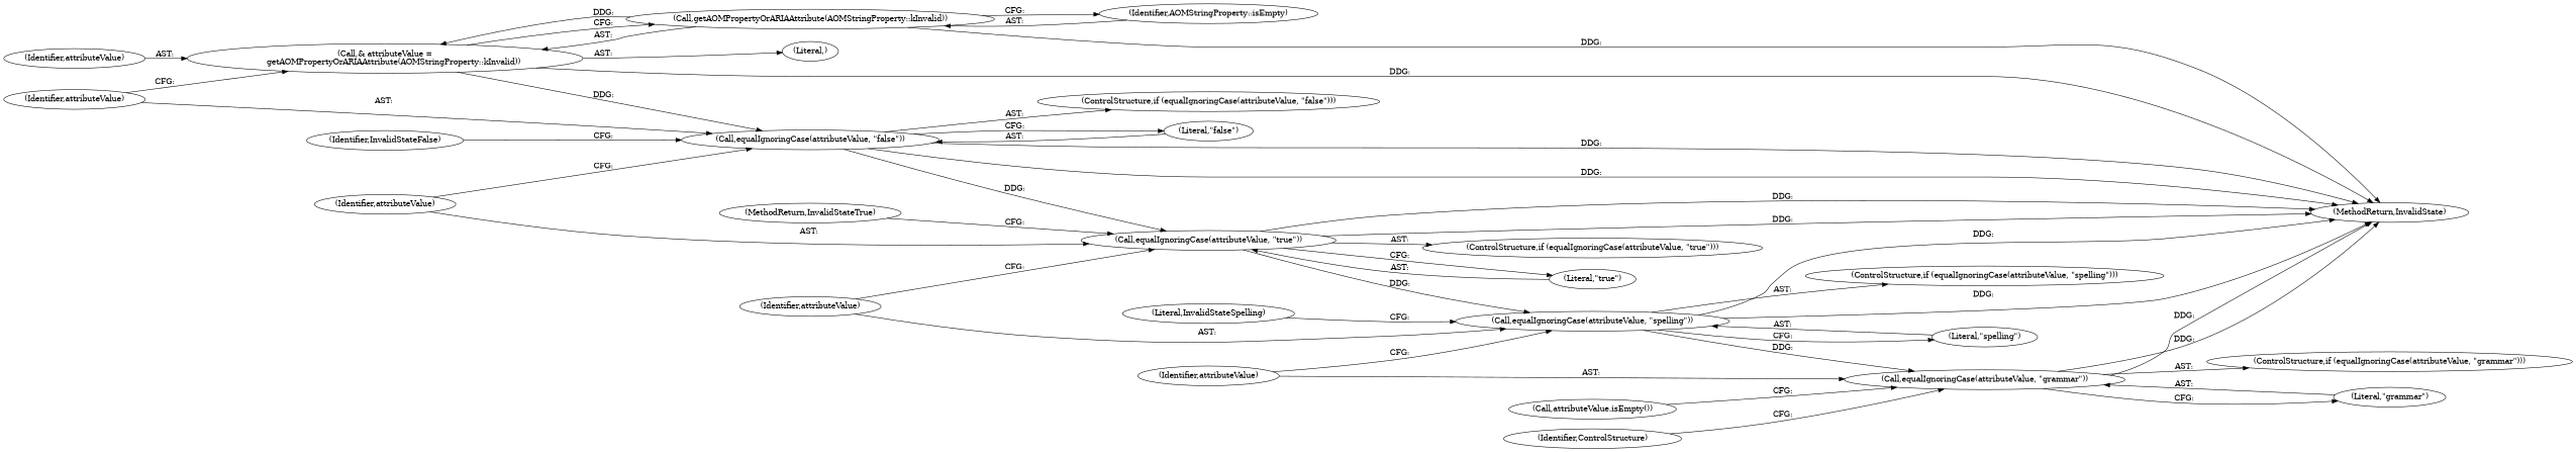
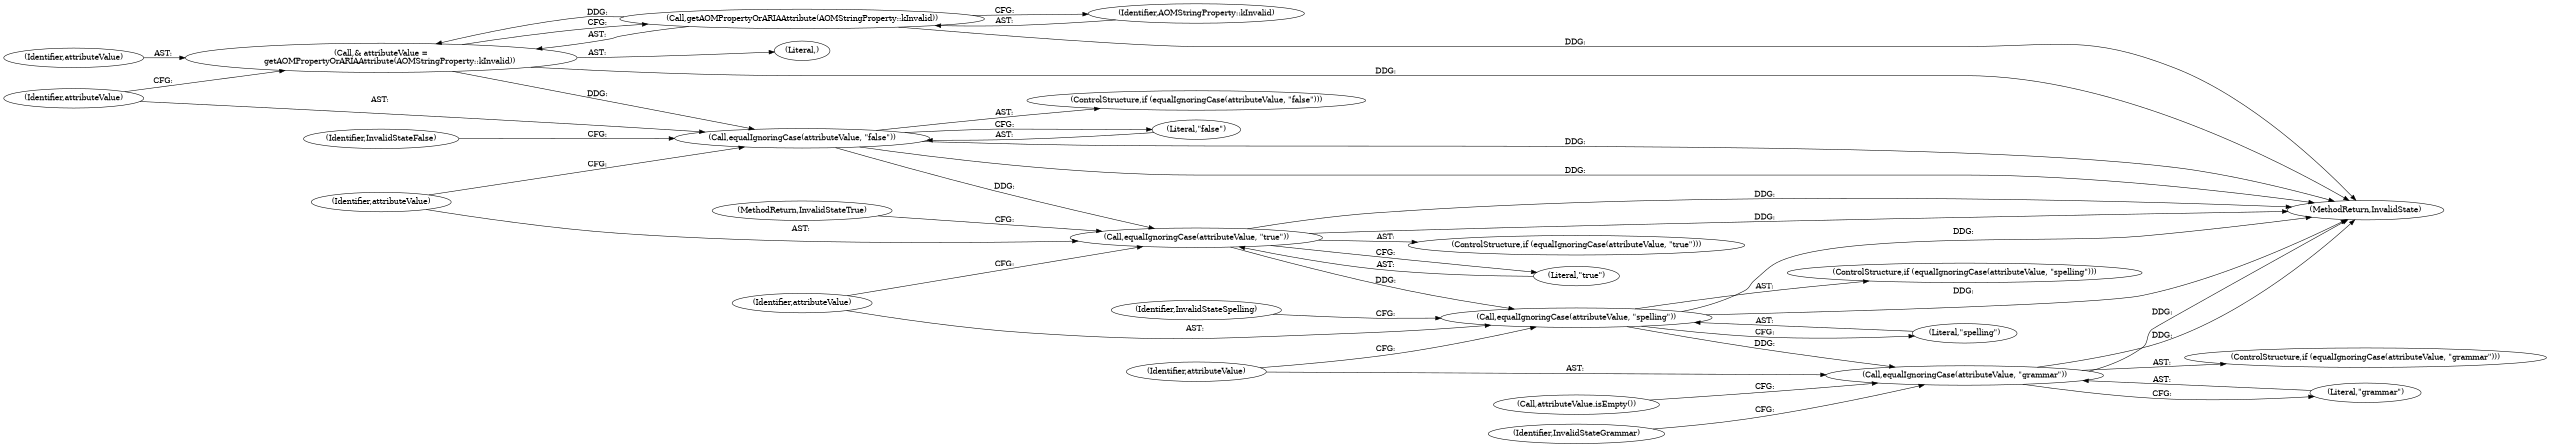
  digraph {
    rankdir=LR
    n1 [label="(Call,equalIgnoringCase(attributeValue, \"grammar\"))"]
    n2 [label="(MethodReturn,InvalidState)"]
    n3 [label="(ControlStructure,if (equalIgnoringCase(attributeValue, \"grammar\")))"]
    n4 [label="(Literal,\"grammar\")"]
    n5 [label="(Call,equalIgnoringCase(attributeValue, \"spelling\"))"]
    n6 [label="(Literal,\"spelling\")"]
    n7 [label="(ControlStructure,if (equalIgnoringCase(attributeValue, \"spelling\")))"]
    n8 [label="(Call,equalIgnoringCase(attributeValue, \"true\"))"]
    n9 [label="(ControlStructure,if (equalIgnoringCase(attributeValue, \"true\")))"]
    n10 [label="(Literal,\"true\")"]
    n11 [label="(Call,equalIgnoringCase(attributeValue, \"false\"))"]
    n12 [label="(ControlStructure,if (equalIgnoringCase(attributeValue, \"false\")))"]
    n13 [label="(Literal,\"false\")"]
    n14 [label="(Call,& attributeValue =\n       getAOMPropertyOrARIAAttribute(AOMStringProperty::kInvalid))"]
    n15 [label="(Call,getAOMPropertyOrARIAAttribute(AOMStringProperty::kInvalid))"]
    n16 [label="(Literal,)"]
-   n17 [label="(Identifier,AOMStringProperty::isEmpty)"]
+   n17 [label="(Identifier,AOMStringProperty::kInvalid)"]
    n18 [label="(Identifier,attributeValue)"]
    n19 [label="(Identifier,attributeValue)"]
    n20 [label="(Identifier,attributeValue)"]
    n21 [label="(Identifier,InvalidStateFalse)"]
    n22 [label="(Identifier,attributeValue)"]
    n23 [label="(Call,attributeValue.isEmpty())"]
    n24 [label="(MethodReturn,InvalidStateTrue)"]
-   n25 [label="(Identifier,ControlStructure)"]
-   n26 [label="(Literal,InvalidStateSpelling)"]
+   n25 [label="(Identifier,InvalidStateGrammar)"]
+   n26 [label="(Identifier,InvalidStateSpelling)"]
    n27 [label="(Identifier,attributeValue)"]
    n1 -> n2 [label="DDG: "]
    n1 -> n2 [label="DDG: "]
    n1 -> n3 [label="AST: "]
    n1 -> n4 [label="CFG: "]
    n4 -> n1 [label="AST: "]
    n5 -> n1 [label="DDG: "]
    n5 -> n2 [label="DDG: "]
    n5 -> n2 [label="DDG: "]
    n5 -> n6 [label="CFG: "]
    n5 -> n7 [label="AST: "]
    n6 -> n5 [label="AST: "]
    n8 -> n2 [label="DDG: "]
    n8 -> n2 [label="DDG: "]
    n8 -> n5 [label="DDG: "]
    n8 -> n9 [label="AST: "]
    n8 -> n10 [label="CFG: "]
    n10 -> n8 [label="AST: "]
    n11 -> n2 [label="DDG: "]
    n11 -> n2 [label="DDG: "]
    n11 -> n8 [label="DDG: "]
    n11 -> n12 [label="AST: "]
    n11 -> n13 [label="CFG: "]
    n13 -> n11 [label="AST: "]
    n14 -> n2 [label="DDG: "]
    n14 -> n11 [label="DDG: "]
    n14 -> n15 [label="CFG: "]
    n14 -> n16 [label="AST: "]
    n15 -> n2 [label="DDG: "]
    n15 -> n14 [label="AST: "]
    n15 -> n14 [label="DDG: "]
    n15 -> n17 [label="CFG: "]
    n17 -> n15 [label="AST: "]
    n18 -> n5 [label="AST: "]
    n18 -> n8 [label="CFG: "]
    n19 -> n1 [label="AST: "]
    n19 -> n5 [label="CFG: "]
    n20 -> n11 [label="AST: "]
    n20 -> n14 [label="CFG: "]
    n21 -> n11 [label="CFG: "]
    n22 -> n14 [label="AST: "]
    n23 -> n1 [label="CFG: "]
    n24 -> n8 [label="CFG: "]
    n25 -> n1 [label="CFG: "]
    n26 -> n5 [label="CFG: "]
    n27 -> n8 [label="AST: "]
    n27 -> n11 [label="CFG: "]
  }
